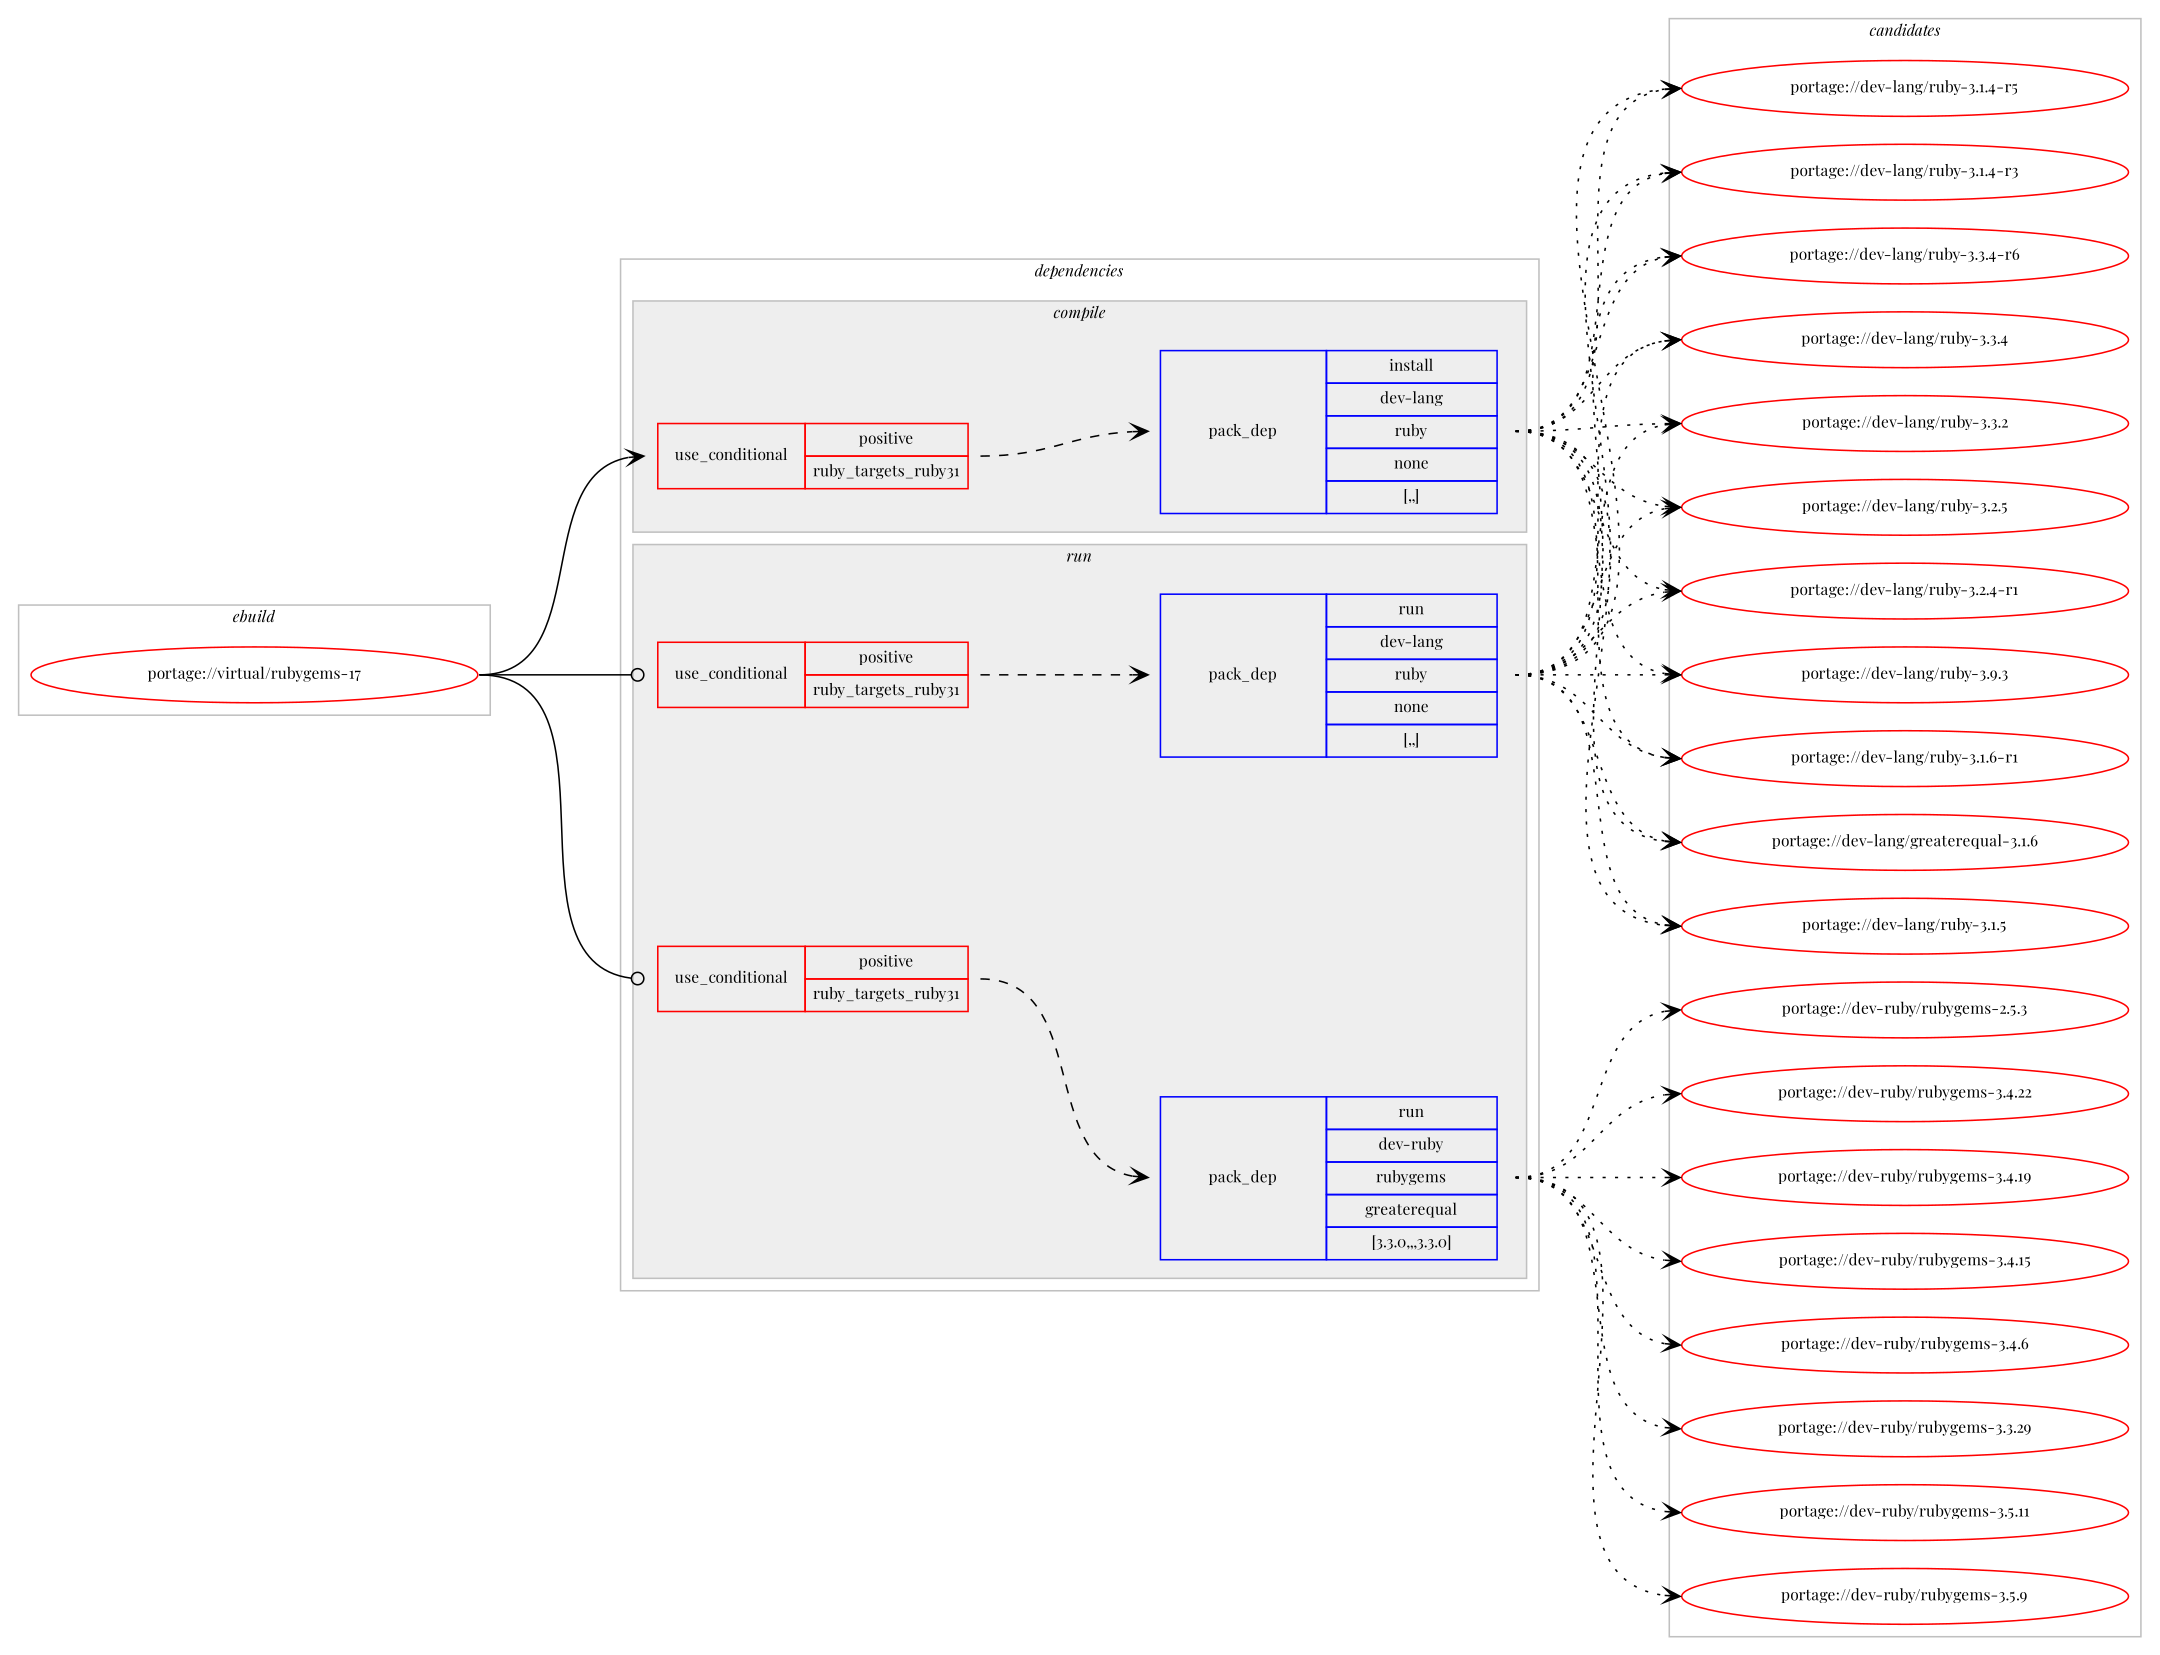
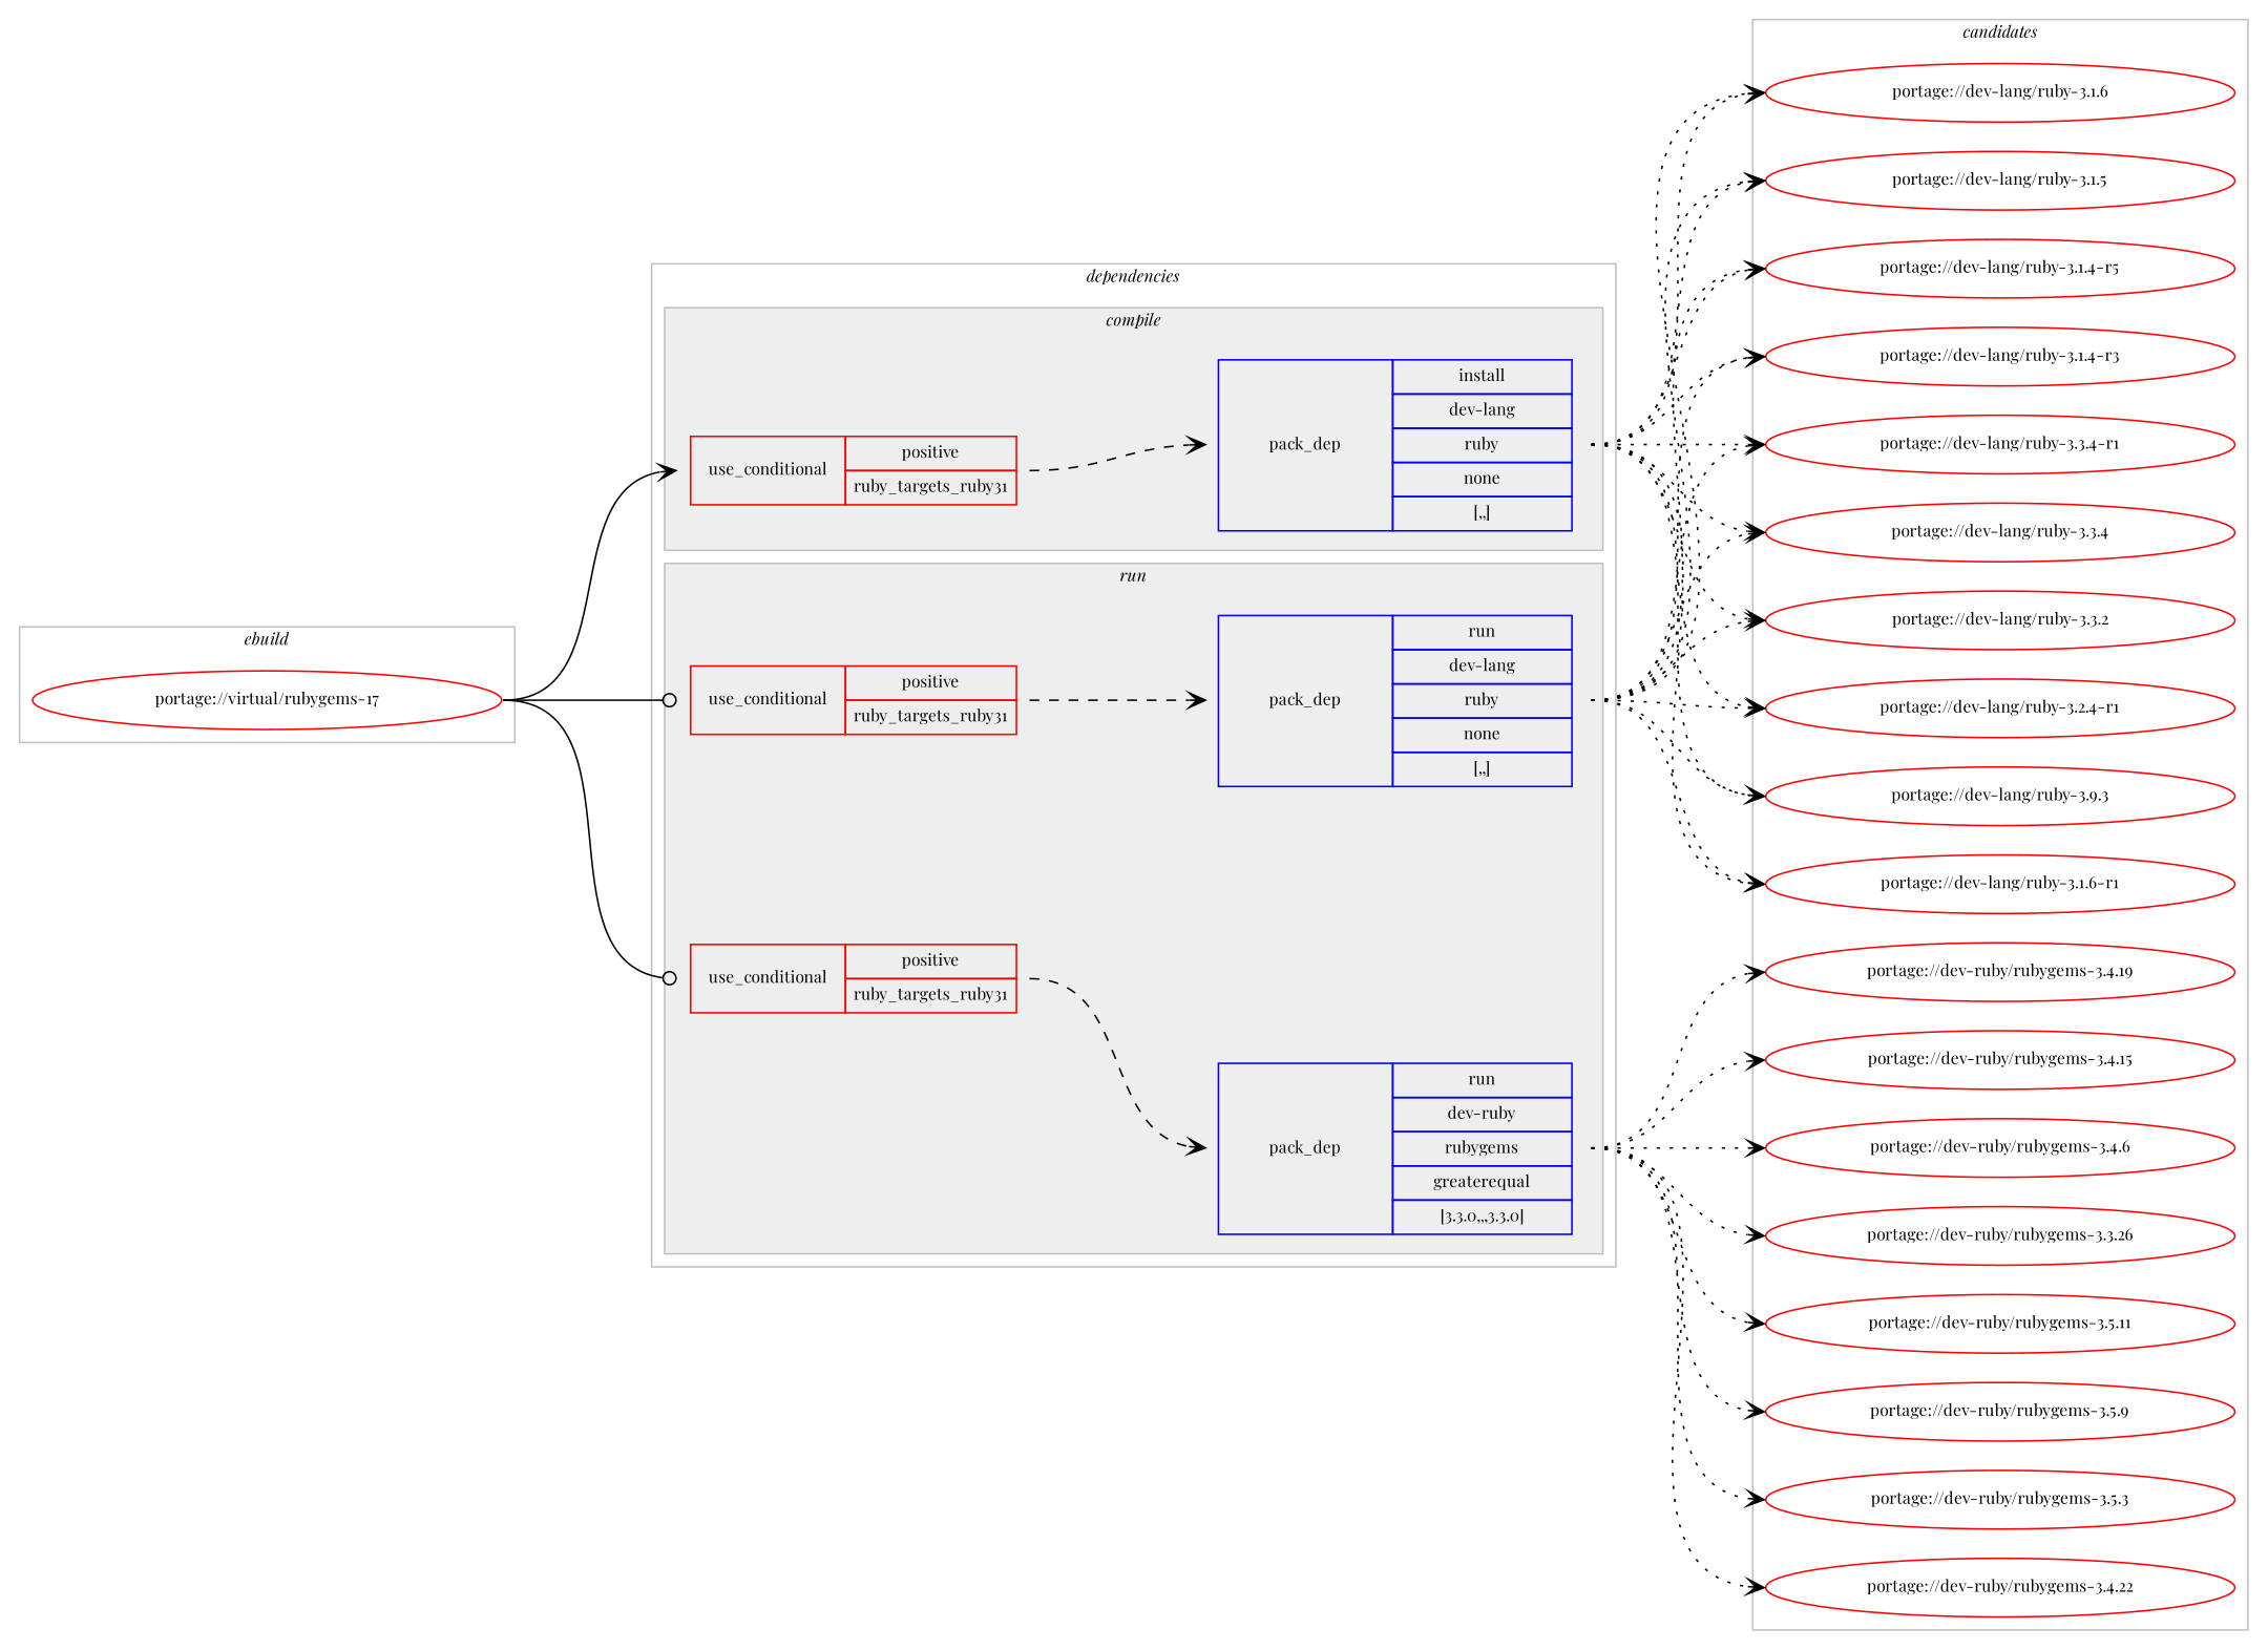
  digraph {
    compound=true
    concentrate=true
    fontname="Playfair Display"
    fontsize=10
    newrank=true
    rankdir=LR
    ranksep=1.5
    node [color=red fontname="Playfair Display" fontsize=10]
    edge [arrowhead=vee fontname="Playfair Display" headport=w style=dotted tailport=e weight=100]
    n1 [label="portage://virtual/rubygems-17" width=4]
    n2 [color=blue label=<<TABLE BORDER="0" CELLBORDER="1" CELLSPACING="0" CELLPADDING="4" WIDTH="220"><TR><TD ROWSPAN="6" CELLPADDING="30">pack_dep</TD></TR><TR><TD WIDTH="110">install</TD></TR><TR><TD>dev-lang</TD></TR><TR><TD>ruby</TD></TR><TR><TD>none</TD></TR><TR><TD>[,,]</TD></TR></TABLE>> shape=none]
    n3 [label=<<TABLE BORDER="0" CELLBORDER="1" CELLSPACING="0" CELLPADDING="4"><TR><TD ROWSPAN="3" CELLPADDING="10">use_conditional</TD></TR><TR><TD>positive</TD></TR><TR><TD>ruby_targets_ruby31</TD></TR></TABLE>> shape=none]
    n4 [color=blue label=<<TABLE BORDER="0" CELLBORDER="1" CELLSPACING="0" CELLPADDING="4" WIDTH="220"><TR><TD ROWSPAN="6" CELLPADDING="30">pack_dep</TD></TR><TR><TD WIDTH="110">run</TD></TR><TR><TD>dev-lang</TD></TR><TR><TD>ruby</TD></TR><TR><TD>none</TD></TR><TR><TD>[,,]</TD></TR></TABLE>> shape=none]
    n5 [label=<<TABLE BORDER="0" CELLBORDER="1" CELLSPACING="0" CELLPADDING="4"><TR><TD ROWSPAN="3" CELLPADDING="10">use_conditional</TD></TR><TR><TD>positive</TD></TR><TR><TD>ruby_targets_ruby31</TD></TR></TABLE>> shape=none]
    n6 [color=blue label=<<TABLE BORDER="0" CELLBORDER="1" CELLSPACING="0" CELLPADDING="4" WIDTH="220"><TR><TD ROWSPAN="6" CELLPADDING="30">pack_dep</TD></TR><TR><TD WIDTH="110">run</TD></TR><TR><TD>dev-ruby</TD></TR><TR><TD>rubygems</TD></TR><TR><TD>greaterequal</TD></TR><TR><TD>[3.3.0,,,3.3.0]</TD></TR></TABLE>> shape=none]
    n7 [label=<<TABLE BORDER="0" CELLBORDER="1" CELLSPACING="0" CELLPADDING="4"><TR><TD ROWSPAN="3" CELLPADDING="10">use_conditional</TD></TR><TR><TD>positive</TD></TR><TR><TD>ruby_targets_ruby31</TD></TR></TABLE>> shape=none]
-   n8 [label="portage://dev-lang/ruby-3.3.4-r6" width=4]
+   n8 [label="portage://dev-lang/ruby-3.3.4-r1" width=4]
    n9 [label="portage://dev-lang/ruby-3.3.4" width=4]
    n10 [label="portage://dev-lang/ruby-3.3.2" width=4]
-   n11 [label="portage://dev-lang/ruby-3.2.5" width=4]
    n12 [label="portage://dev-lang/ruby-3.2.4-r1" width=4]
    n13 [label="portage://dev-lang/ruby-3.9.3" width=4]
    n14 [label="portage://dev-lang/ruby-3.1.6-r1" width=4]
-   n15 [label="portage://dev-lang/greaterequal-3.1.6" width=4]
+   n15 [label="portage://dev-lang/ruby-3.1.6" width=4]
    n16 [label="portage://dev-lang/ruby-3.1.5" width=4]
    n17 [label="portage://dev-lang/ruby-3.1.4-r5" width=4]
    n18 [label="portage://dev-lang/ruby-3.1.4-r3" width=4]
    n19 [label="portage://dev-ruby/rubygems-3.5.11" width=4]
    n20 [label="portage://dev-ruby/rubygems-3.5.9" width=4]
-   n21 [label="portage://dev-ruby/rubygems-2.5.3" width=4]
+   n21 [label="portage://dev-ruby/rubygems-3.5.3" width=4]
    n22 [label="portage://dev-ruby/rubygems-3.4.22" width=4]
    n23 [label="portage://dev-ruby/rubygems-3.4.19" width=4]
    n24 [label="portage://dev-ruby/rubygems-3.4.15" width=4]
    n25 [label="portage://dev-ruby/rubygems-3.4.6" width=4]
-   n26 [label="portage://dev-ruby/rubygems-3.3.29" width=4]
+   n26 [label="portage://dev-ruby/rubygems-3.3.26" width=4]
    subgraph cluster_1 {
      color=gray
      label=<<i>ebuild</i>>
      n1
    }
    subgraph cluster_2 {
      color=gray
      label=<<i>dependencies</i>>
      subgraph cluster_3 {
        color=gray
        fillcolor="#eeeeee"
        label=<<i>compile</i>>
        style=filled
        subgraph sub_4 {
          color=gray
          fillcolor="#eeeeee"
          label=<<i>compile</i>>
          style=filled
          n3
          subgraph sub_5 {
            color=gray
            fillcolor="#eeeeee"
            label=<<i>compile</i>>
            style=filled
            n2
          }
        }
      }
      subgraph cluster_6 {
        color=gray
        fillcolor="#eeeeee"
        label=<<i>compile and run</i>>
        style=filled
      }
      subgraph cluster_7 {
        color=gray
        fillcolor="#eeeeee"
        label=<<i>run</i>>
        style=filled
        subgraph sub_8 {
          color=gray
          fillcolor="#eeeeee"
          label=<<i>run</i>>
          style=filled
          n5
          subgraph sub_9 {
            color=gray
            fillcolor="#eeeeee"
            label=<<i>run</i>>
            style=filled
            n4
          }
        }
        subgraph sub_10 {
          color=gray
          fillcolor="#eeeeee"
          label=<<i>run</i>>
          style=filled
          n7
          subgraph sub_11 {
            color=gray
            fillcolor="#eeeeee"
            label=<<i>run</i>>
            style=filled
            n6
          }
        }
      }
    }
    subgraph cluster_12 {
      color=gray
      label=<<i>candidates</i>>
      rank=same
      subgraph sub_13 {
        color=black
        label=<<i>candidates</i>>
        nodesep=1
        rank=same
        n8
        n9
        n10
-       n11
        n12
        n13
        n14
        n15
        n16
        n17
        n18
      }
      subgraph sub_14 {
        color=black
        label=<<i>candidates</i>>
        nodesep=1
        rank=same
        n8
        n9
        n10
-       n11
        n12
        n13
        n14
        n15
        n16
        n17
        n18
      }
      subgraph sub_15 {
        color=black
        label=<<i>candidates</i>>
        nodesep=1
        rank=same
        n19
        n20
        n21
        n22
        n23
        n24
        n25
        n26
      }
    }
    n1 -> n3 [style=solid weight=20]
    n1 -> n5 [arrowhead=odot style=solid weight=20]
    n1 -> n7 [arrowhead=odot style=solid weight=20]
    n2 -> n8
    n2 -> n9
    n2 -> n10
-   n2 -> n11
    n2 -> n12
    n2 -> n13
    n2 -> n14
    n2 -> n15
    n2 -> n16
    n2 -> n17
    n2 -> n18
    n3 -> n2 [style=dashed weight=20]
    n4 -> n8
    n4 -> n9
    n4 -> n10
-   n4 -> n11
    n4 -> n12
    n4 -> n13
    n4 -> n14
    n4 -> n15
    n4 -> n16
    n4 -> n17
    n4 -> n18
    n5 -> n4 [style=dashed weight=20]
    n6 -> n19
    n6 -> n20
    n6 -> n21
    n6 -> n22
    n6 -> n23
    n6 -> n24
    n6 -> n25
    n6 -> n26
    n7 -> n6 [style=dashed weight=20]
  }
